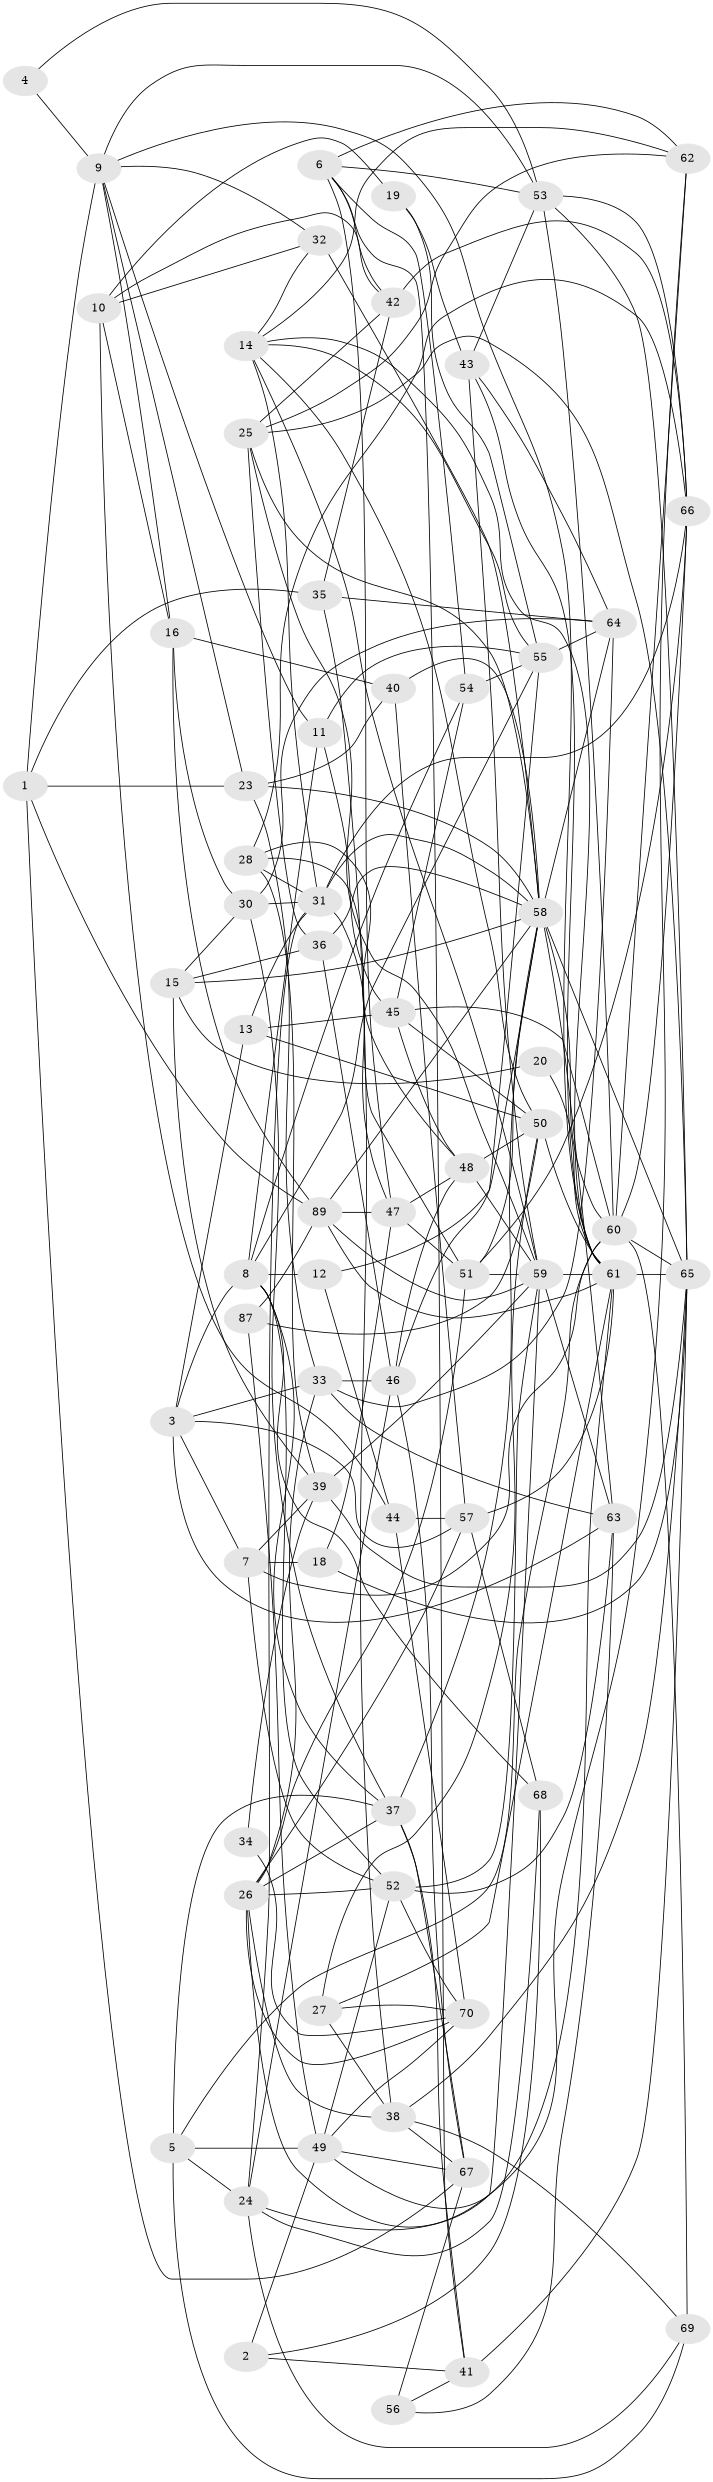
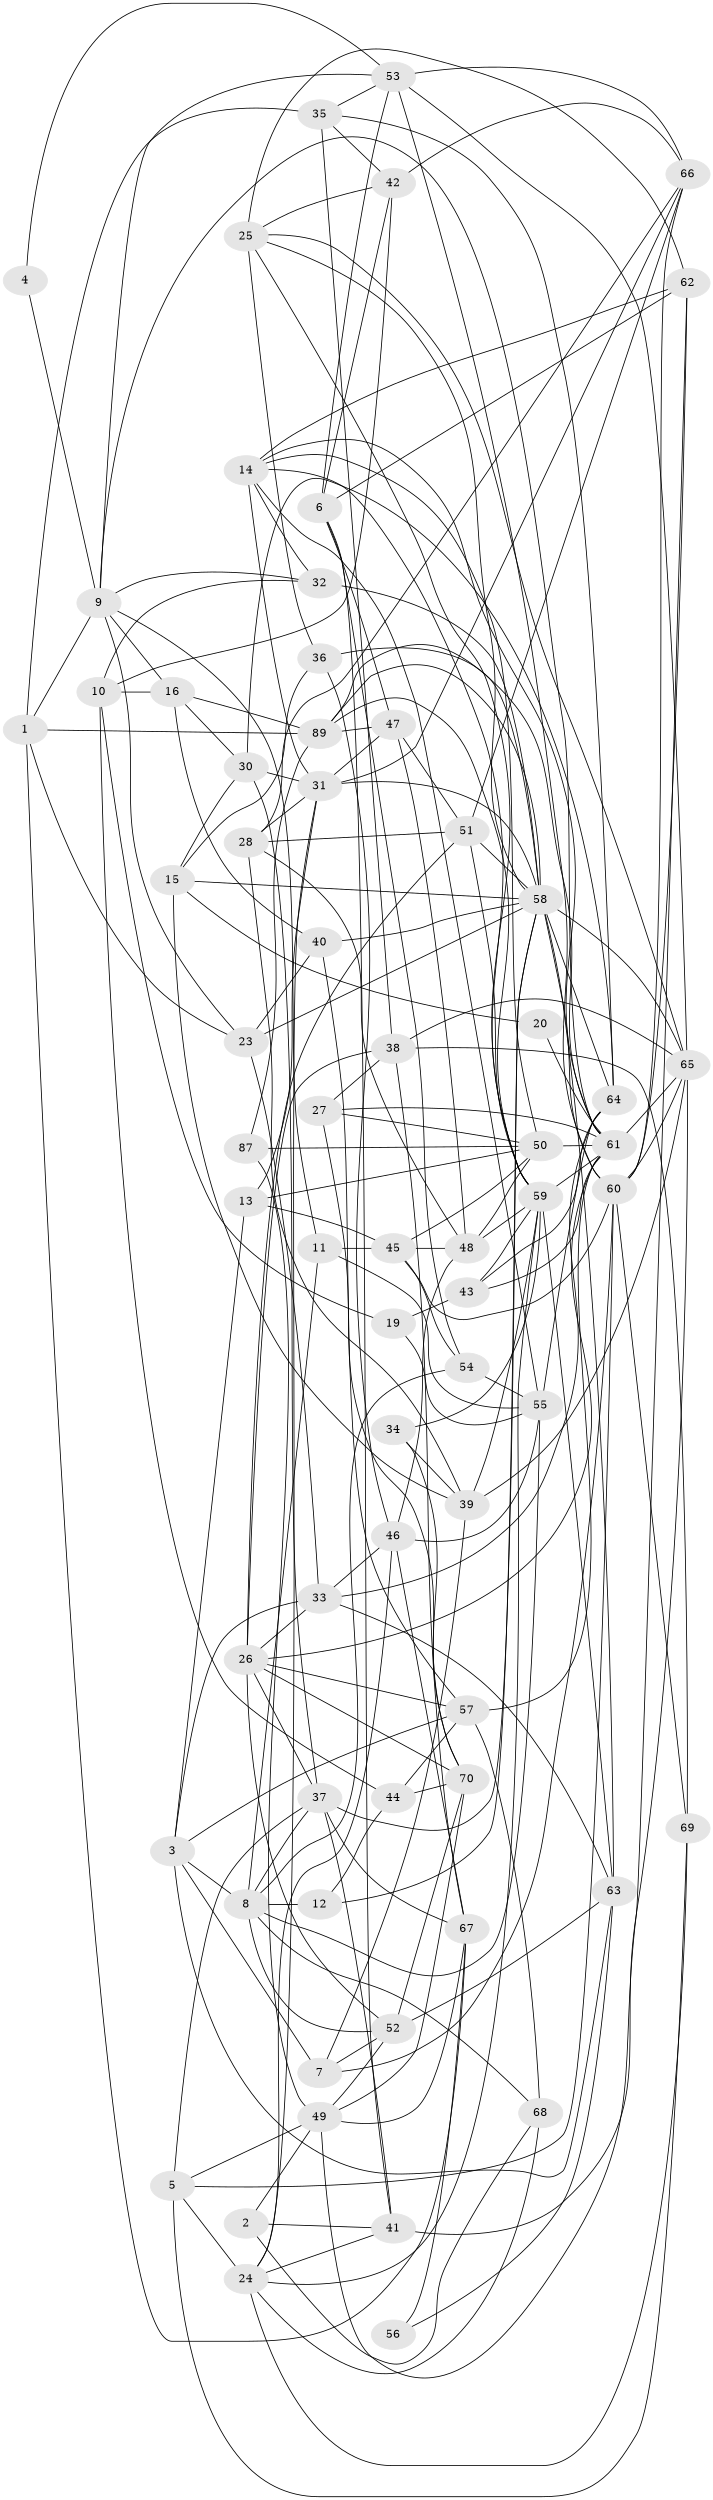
  graph {
    fontname="DejaVu Serif"
    rankdir=LR
    node [color=gray90 fontname="DejaVu Serif" style=filled]
    edge [fontname="DejaVu Serif" weight=1.0]
    1
    9
    23
    n4 [label=89]
    35
    67
    53
    11
    16
    32
    61
    33
    58
    40
    47
    59
    42
    38
    64
    2
    41
    49
    68
    65
    62
    52
    70
    3
    7
    8
    13
    57
    63
    60
-   18
    39
    37
    54
    12
    55
    45
    31
    50
    46
    4
    66
    5
    24
    69
    6
    51
    48
    44
    30
    10
    19
    43
    14
    15
    20
    36
    n62 [label=87]
    25
    26
    27
    28
    34
    56
    1 -- 9
    1 -- 23
    1 -- n4
    1 -- 35
    1 -- 67
    9 -- 23
    9 -- 53
    9 -- 11
    9 -- 16
    9 -- 32
    9 -- 61
    23 -- 33
    23 -- 58
    23 -- 40
    n4 -- 61
    n4 -- 58
    n4 -- 47
    n4 -- 59
    35 -- 42
    35 -- 38
    35 -- 64
    53 -- 65
    53 -- 60
    53 -- 66
    11 -- 55
    11 -- 45 [weight=2.0]
    16 -- n4
    16 -- 40
    16 -- 30
    32 -- 58 [weight=2.0]
    61 -- 65
    33 -- 64
    33 -- 63
    33 -- 46
    58 -- 64
    58 -- 65
    58 -- 63
    58 -- 60
    40 -- 58
    40 -- 57
    47 -- 51
    47 -- 48
    59 -- 61
    59 -- 63
    42 -- 66
    38 -- 67
    38 -- 65
    38 -- 69
    2 -- 41 [weight=2.0]
    2 -- 49
    2 -- 68
    41 -- 65
    49 -- 67
    49 -- 62
    49 -- 52
    49 -- 70
-   52 -- 59
+   34 -- 59
    52 -- 70
    52 -- 63
    3 -- 33
    3 -- 7
    3 -- 8
    3 -- 13
    3 -- 57
    3 -- 63
    7 -- 52
    7 -- 60
-   7 -- 18
    7 -- 39
    8 -- 11
    8 -- 68
    8 -- 52 [weight=2.0]
    8 -- 37
    8 -- 54
    8 -- 12
    8 -- 55
    13 -- 45
    13 -- 31
    13 -- 50
    57 -- 61 [weight=2.0]
    57 -- 68 [weight=2.0]
    60 -- 65
    60 -- 62
    60 -- 66
    60 -- 69
-   18 -- 47
-   18 -- 65
    39 -- 59
    39 -- 65
    37 -- 67 [weight=2.0]
    37 -- 58 [weight=2.0]
    37 -- 41
    54 -- 55
    12 -- 58
    12 -- 44
    55 -- 64
    45 -- 60
    45 -- 54
    45 -- 50
    45 -- 48
    31 -- 58
    31 -- 47
    31 -- 66
    50 -- 61 [weight=2.0]
    46 -- 67
    46 -- 55
    46 -- 48
    4 -- 9
    4 -- 53
    5 -- 49
    5 -- 60
    5 -- 37
    5 -- 24
    5 -- 69
    24 -- 59
-   56 -- 41
+   24 -- 41
    24 -- 68
    24 -- 31
    24 -- 46
    24 -- 69
    6 -- 53
    6 -- 47
    6 -- 42 [weight=2.0]
    6 -- 41
    6 -- 62
    6 -- 54
    51 -- 58
    51 -- 59 [weight=2.0]
    51 -- 66
    48 -- 59
    48 -- 50
    44 -- 70
    44 -- 57
    30 -- 64
    30 -- 37
    30 -- 31
    10 -- 16
    10 -- 32
    10 -- 42
    10 -- 44
    10 -- 19
    19 -- 55
    19 -- 43
-   43 -- 53
+   35 -- 53
    43 -- 61
    43 -- 59
    43 -- 64
    14 -- 32
    14 -- 61
    14 -- 59
    14 -- 62
    14 -- 55
    14 -- 31
    14 -- 50
    15 -- 58
    15 -- 39
    15 -- 30
    15 -- 20
    15 -- 36
    20 -- 61
    36 -- 58
    36 -- 46
    n62 -- n4
    n62 -- 49
    n62 -- 50
    25 -- 58
    25 -- 59
    25 -- 42
    25 -- 65
    25 -- 62
    25 -- 36
    26 -- 61
    26 -- 33
    26 -- 38
    26 -- 52
    26 -- 70
    26 -- 57
    26 -- 37
    26 -- 51
    27 -- 61
    27 -- 38
    27 -- 70
    27 -- 50
    28 -- 39
    28 -- 31
    28 -- 66
    28 -- 51
    28 -- 48
    34 -- 70
    34 -- 39
    56 -- 67
    56 -- 63
  }
